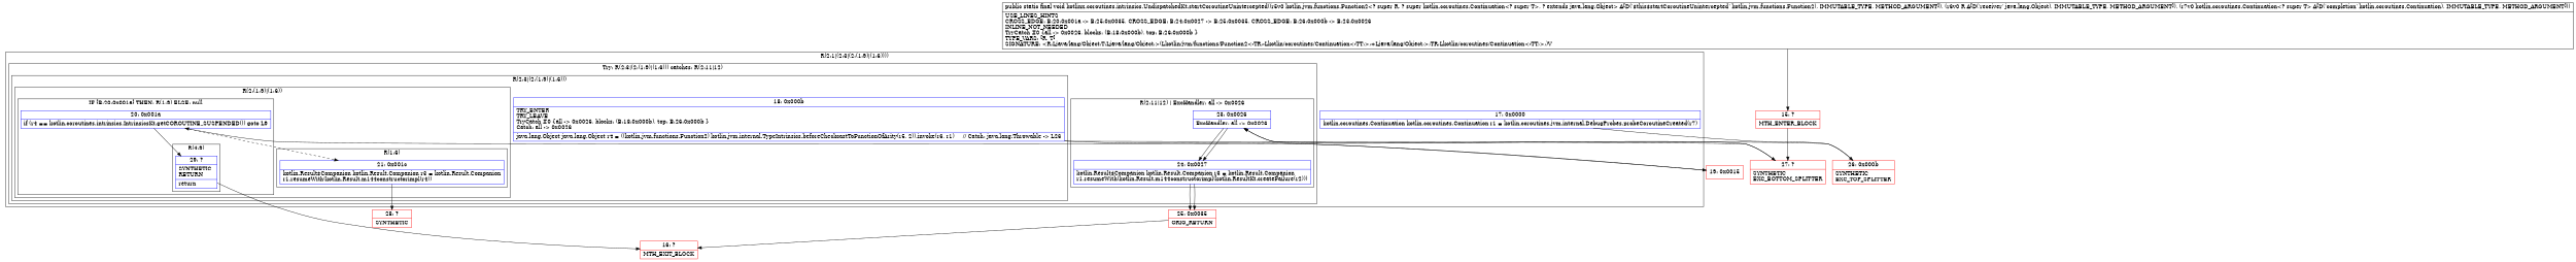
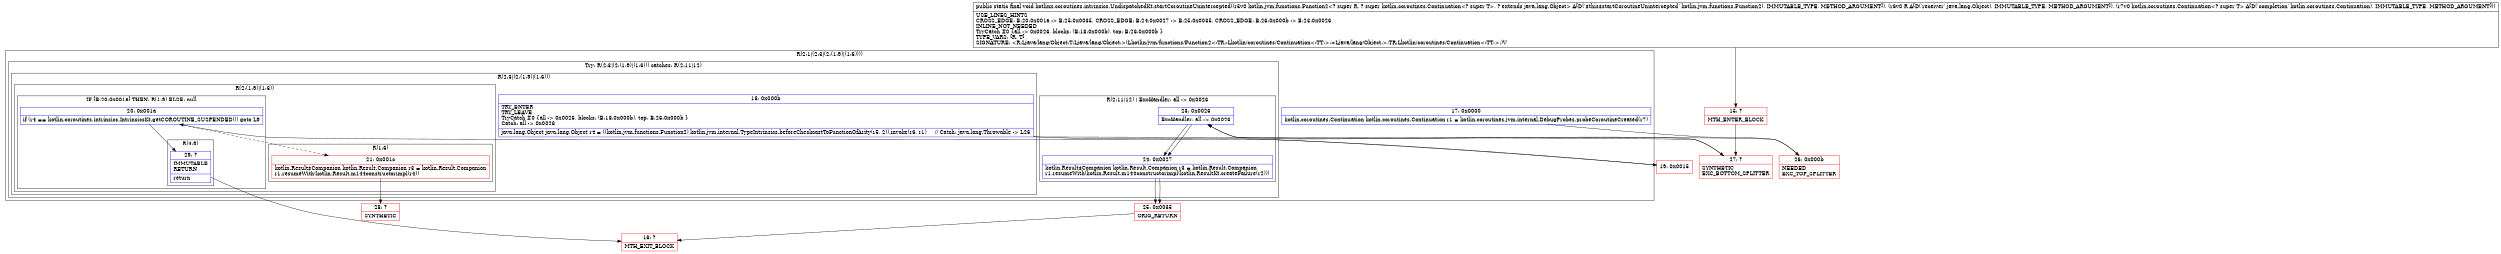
  digraph {
    node [color=blue shape=record]
-   n1 [label="{29\:\ ?|SYNTHETIC\lRETURN\l|return\l}"]
+   n1 [label="{29\:\ ?|IMMUTABLE\lRETURN\l|return\l}"]
    n2 [label="{20\:\ 0x001a|if (r4 == kotlin.coroutines.intrinsics.IntrinsicsKt.getCOROUTINE_SUSPENDED()) goto L9\l}"]
-   n3 [label="{21\:\ 0x001c|kotlin.Result$Companion kotlin.Result.Companion r3 = kotlin.Result.Companion\lr1.resumeWith(kotlin.Result.m144constructorimpl(r4))\l}"]
+   n3 [color=red label="{21\:\ 0x001c|kotlin.Result$Companion kotlin.Result.Companion r3 = kotlin.Result.Companion\lr1.resumeWith(kotlin.Result.m144constructorimpl(r4))\l}"]
    n4 [label="{18\:\ 0x000b|TRY_ENTER\lTRY_LEAVE\lTryCatch #0 \{all \-\> 0x0026, blocks: (B:18:0x000b), top: B:26:0x000b \}\lCatch: all \-\> 0x0026\l|java.lang.Object java.lang.Object r4 = ((kotlin.jvm.functions.Function2) kotlin.jvm.internal.TypeIntrinsics.beforeCheckcastToFunctionOfArity(r5, 2)).invoke(r6, r1)     \/\/ Catch: java.lang.Throwable \-\> L26\l}"]
    n5 [label="{23\:\ 0x0026|ExcHandler: all \-\> 0x0026\l}"]
    n6 [label="{24\:\ 0x0027|kotlin.Result$Companion kotlin.Result.Companion r3 = kotlin.Result.Companion\lr1.resumeWith(kotlin.Result.m144constructorimpl(kotlin.ResultKt.createFailure(r2)))\l}"]
    n7 [label="{17\:\ 0x0000|kotlin.coroutines.Continuation kotlin.coroutines.Continuation r1 = kotlin.coroutines.jvm.internal.DebugProbes.probeCoroutineCreated(r7)\l}"]
    n8 [color=red label="{16\:\ ?|MTH_EXIT_BLOCK\l}"]
    n9 [color=red label="{28\:\ ?|SYNTHETIC\l}"]
    n10 [color=red label="{19\:\ 0x0015}"]
    n11 [color=red label="{27\:\ ?|SYNTHETIC\lEXC_BOTTOM_SPLITTER\l}"]
    n12 [color=red label="{25\:\ 0x0035|ORIG_RETURN\l}"]
-   n13 [color=red label="{26\:\ 0x000b|SYNTHETIC\lEXC_TOP_SPLITTER\l}"]
+   n13 [color=red label="{26\:\ 0x000b|NEEDED\lEXC_TOP_SPLITTER\l}"]
    n14 [color=red label="{15\:\ ?|MTH_ENTER_BLOCK\l}"]
    n15 [label="{public static final void kotlinx.coroutines.intrinsics.UndispatchedKt.startCoroutineUnintercepted((r5v0 kotlin.jvm.functions.Function2\<? super R, ? super kotlin.coroutines.Continuation\<? super T\>, ? extends java.lang.Object\> A[D('$this$startCoroutineUnintercepted' kotlin.jvm.functions.Function2), IMMUTABLE_TYPE, METHOD_ARGUMENT]), (r6v0 R A[D('receiver' java.lang.Object), IMMUTABLE_TYPE, METHOD_ARGUMENT]), (r7v0 kotlin.coroutines.Continuation\<? super T\> A[D('completion' kotlin.coroutines.Continuation), IMMUTABLE_TYPE, METHOD_ARGUMENT]))  | USE_LINES_HINTS\lCROSS_EDGE: B:20:0x001a \-\> B:25:0x0035, CROSS_EDGE: B:24:0x0027 \-\> B:25:0x0035, CROSS_EDGE: B:26:0x000b \-\> B:23:0x0026\lINLINE_NOT_NEEDED\lTryCatch #0 \{all \-\> 0x0026, blocks: (B:18:0x000b), top: B:26:0x000b \}\lTYPE_VARS: [R, T]\lSIGNATURE: \<R:Ljava\/lang\/Object;T:Ljava\/lang\/Object;\>(Lkotlin\/jvm\/functions\/Function2\<\-TR;\-Lkotlin\/coroutines\/Continuation\<\-TT;\>;+Ljava\/lang\/Object;\>;TR;Lkotlin\/coroutines\/Continuation\<\-TT;\>;)V\l}" color=""]
    subgraph cluster_1 {
      label="R(2:1|(2:3|(2:(1:9)|(1:6))))"
      n7
      subgraph cluster_2 {
        label="Try: R(2:3|(2:(1:9)|(1:6))) catches: R(2:11|12)"
        subgraph cluster_3 {
          label="R(2:3|(2:(1:9)|(1:6)))"
          n4
          subgraph cluster_4 {
            label="R(2:(1:9)|(1:6))"
            subgraph cluster_5 {
              label="IF [B:20:0x001a] THEN: R(1:9) ELSE: null"
              n2
              subgraph cluster_6 {
                label="R(4:9)"
                n1
              }
            }
            subgraph cluster_7 {
              label="R(1:6)"
              n3
            }
          }
        }
        subgraph cluster_8 {
          label="R(2:11|12) | ExcHandler: all \-\> 0x0026\l"
          n5
          n6
        }
      }
    }
    subgraph cluster_9 {
      label="R(2:11|12) | ExcHandler: all \-\> 0x0026\l"
    }
    n1 -> n8
    n2 -> n1
    n2 -> n3 [style=dashed]
    n3 -> n9
    n4 -> n10
    n4 -> n11
    n5 -> n6
    n5 -> n6
    n6 -> n12
    n6 -> n12
    n7 -> n13
    n10 -> n2
    n11 -> n5
    n12 -> n8
    n13 -> n5
    n14 -> n11
    n15 -> n14
  }
